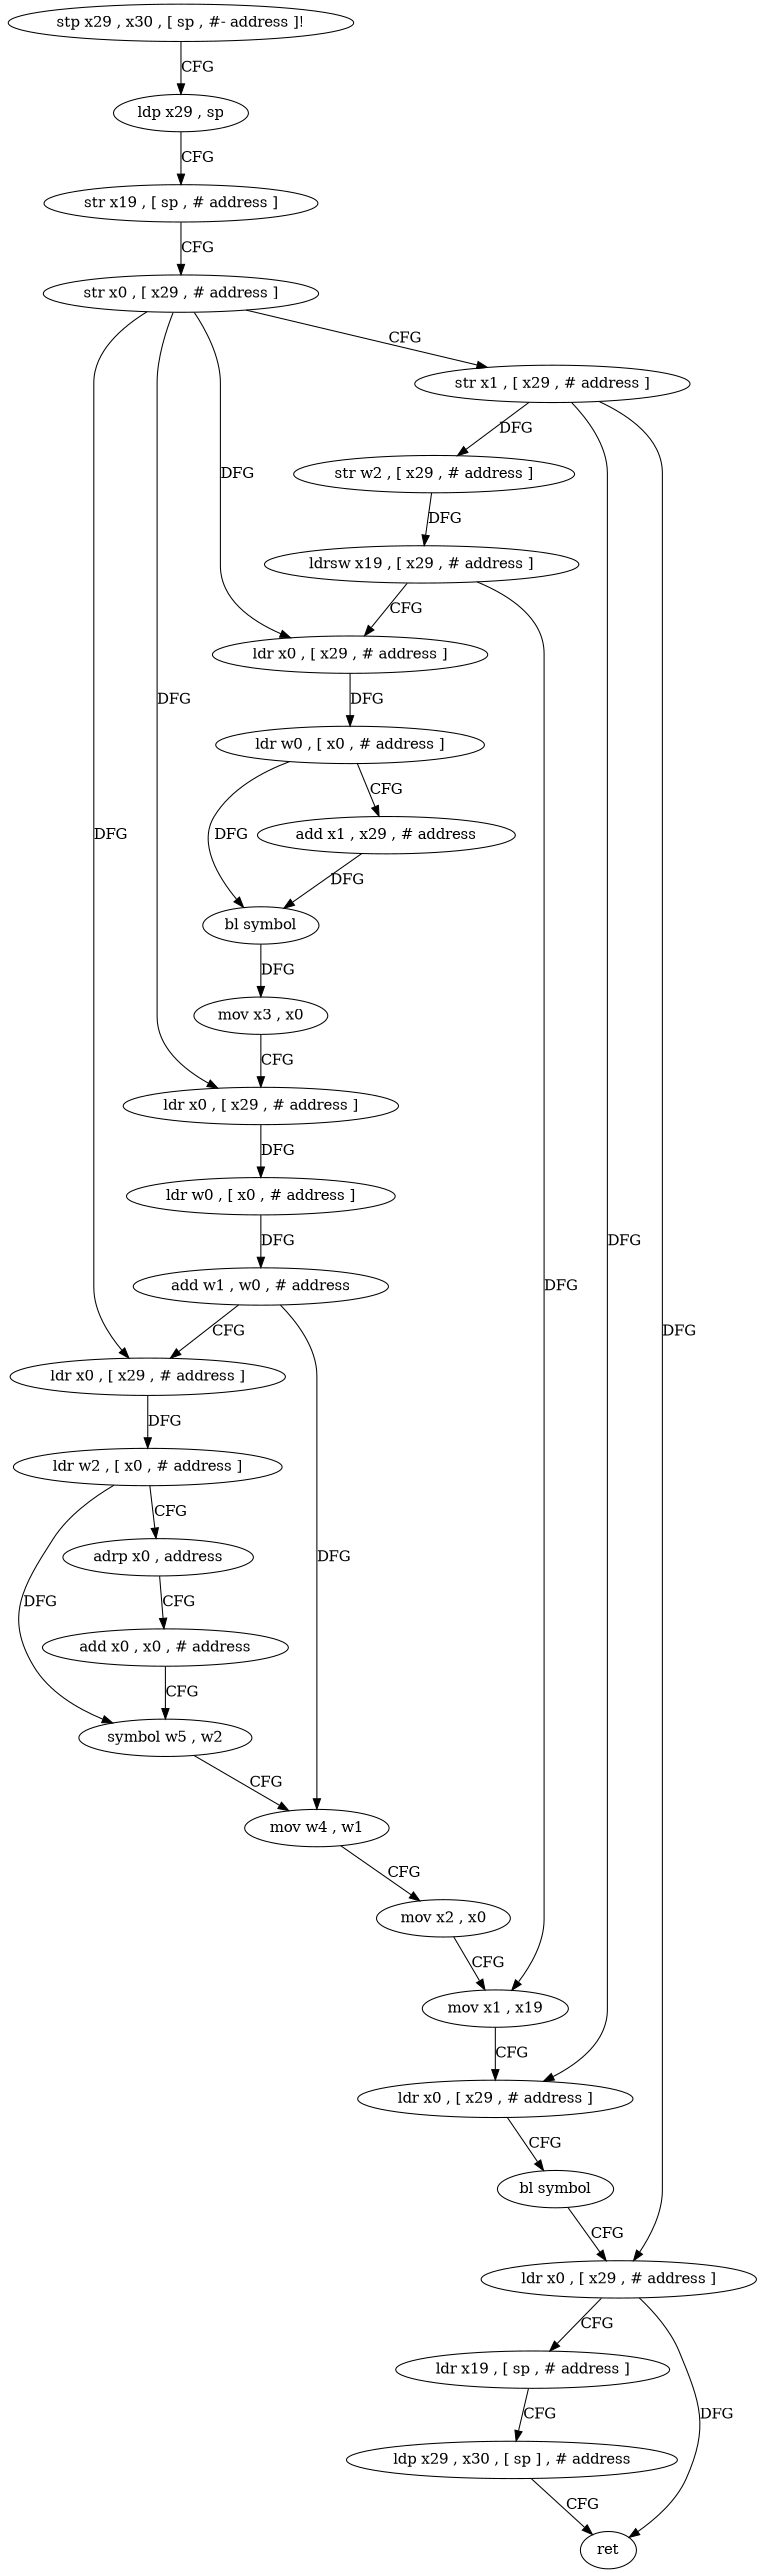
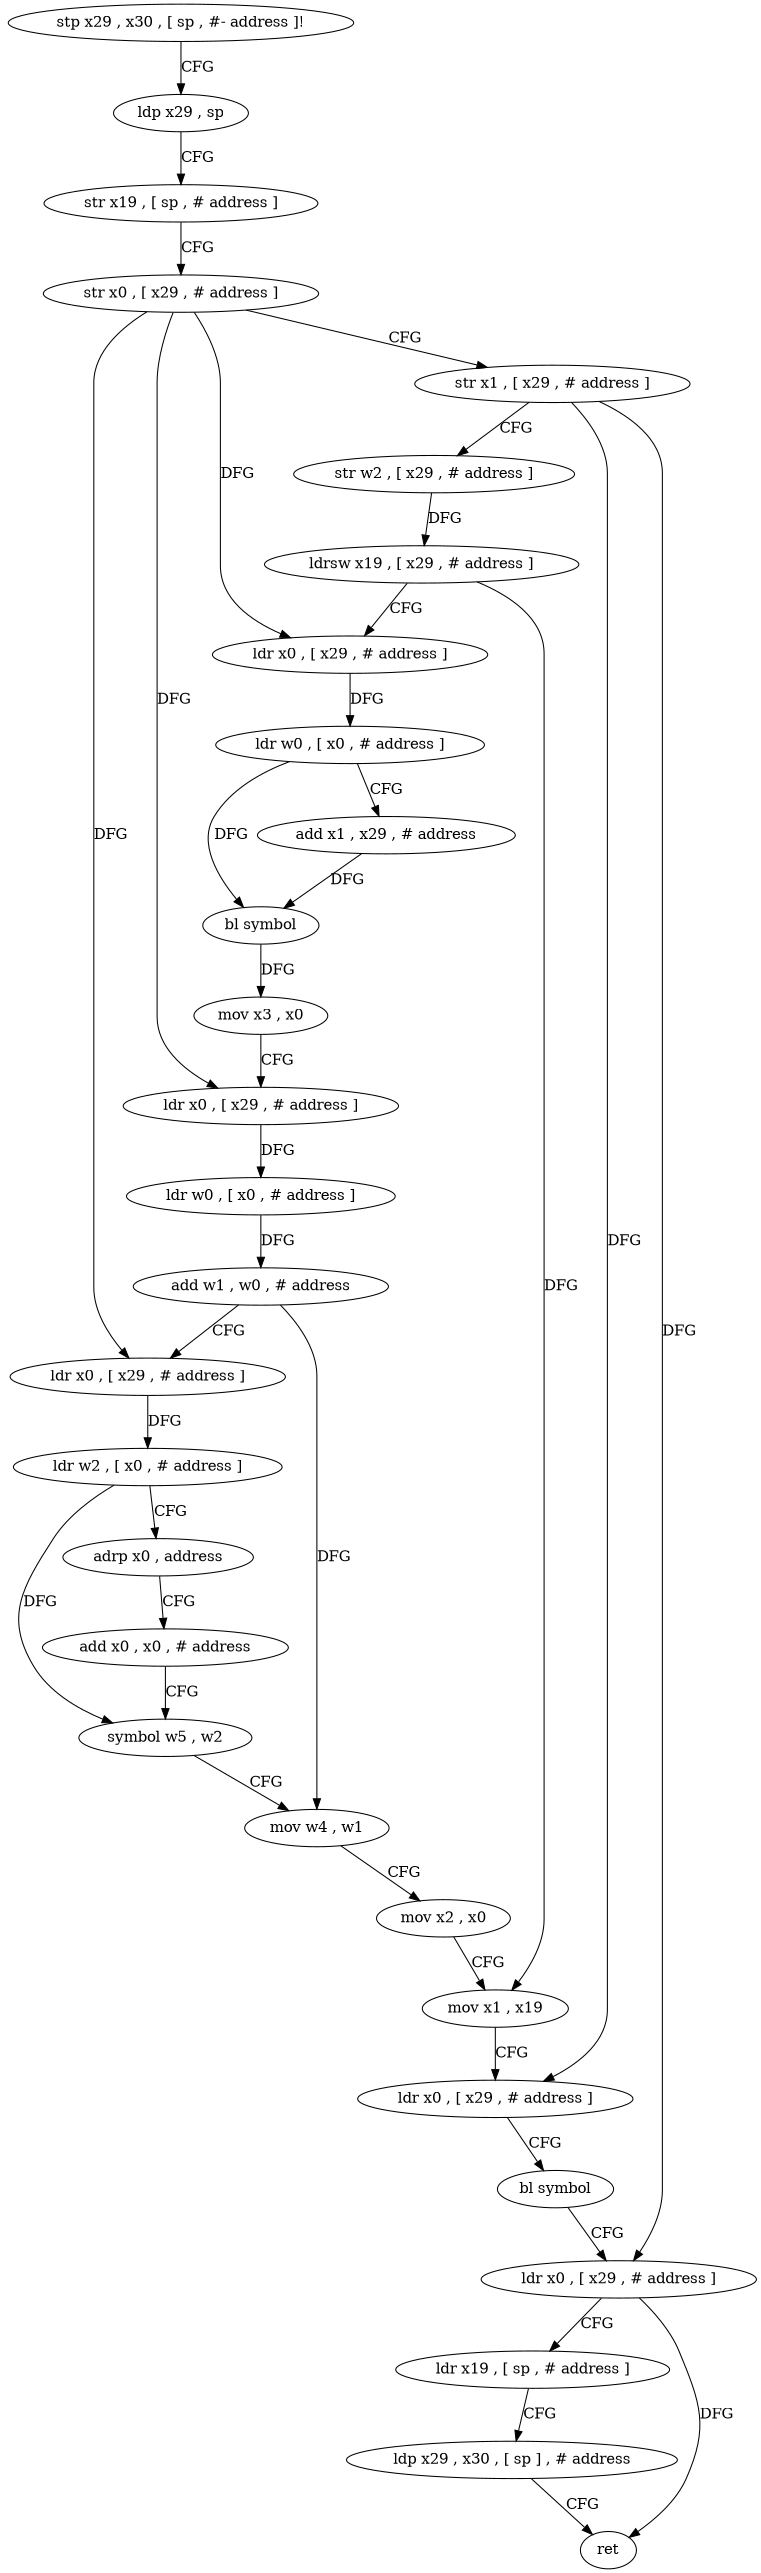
  digraph {
    n1 [label="stp x29 , x30 , [ sp , #- address ]!"]
    n2 [label="ldp x29 , sp"]
    n3 [label="str x19 , [ sp , # address ]"]
    n4 [label="str x0 , [ x29 , # address ]"]
    n5 [label="str x1 , [ x29 , # address ]"]
    n6 [label="ldr x0 , [ x29 , # address ]"]
    n7 [label="ldr x0 , [ x29 , # address ]"]
    n8 [label="ldr x0 , [ x29 , # address ]"]
    n9 [label="str w2 , [ x29 , # address ]"]
    n10 [label="ldr x0 , [ x29 , # address ]"]
    n11 [label="ldr x0 , [ x29 , # address ]"]
    n12 [label="ldr w0 , [ x0 , # address ]"]
    n13 [label="ldr w0 , [ x0 , # address ]"]
    n14 [label="ldr w2 , [ x0 , # address ]"]
    n15 [label="ldrsw x19 , [ x29 , # address ]"]
    n16 [label="bl symbol"]
    n17 [label="ldr x19 , [ sp , # address ]"]
    n18 [label=ret]
    n19 [label="mov x1 , x19"]
    n20 [label="add x1 , x29 , # address"]
    n21 [label="bl symbol"]
    n22 [label="mov x3 , x0"]
    n23 [label="add w1 , w0 , # address"]
    n24 [label="mov w4 , w1"]
    n25 [label="mov x2 , x0"]
    n26 [label="adrp x0 , address"]
    n27 [label="symbol w5 , w2"]
    n28 [label="add x0 , x0 , # address"]
    n29 [label="ldp x29 , x30 , [ sp ] , # address"]
    n1 -> n2 [label=CFG]
    n2 -> n3 [label=CFG]
    n3 -> n4 [label=CFG]
    n4 -> n5 [label=CFG]
    n4 -> n6 [label=DFG]
    n4 -> n7 [label=DFG]
    n4 -> n8 [label=DFG]
-   n5 -> n9 [label=DFG]
+   n5 -> n9 [label=CFG]
    n5 -> n10 [label=DFG]
    n5 -> n11 [label=DFG]
    n6 -> n12 [label=DFG]
    n7 -> n13 [label=DFG]
    n8 -> n14 [label=DFG]
    n9 -> n15 [label=DFG]
    n10 -> n16 [label=CFG]
    n11 -> n17 [label=CFG]
    n11 -> n18 [label=DFG]
    n12 -> n20 [label=CFG]
    n12 -> n21 [label=DFG]
    n13 -> n23 [label=DFG]
    n14 -> n26 [label=CFG]
    n14 -> n27 [label=DFG]
    n15 -> n6 [label=CFG]
    n15 -> n19 [label=DFG]
    n16 -> n11 [label=CFG]
    n17 -> n29 [label=CFG]
    n19 -> n10 [label=CFG]
    n20 -> n21 [label=DFG]
    n21 -> n22 [label=DFG]
    n22 -> n7 [label=CFG]
    n23 -> n8 [label=CFG]
    n23 -> n24 [label=DFG]
    n24 -> n25 [label=CFG]
    n25 -> n19 [label=CFG]
    n26 -> n28 [label=CFG]
    n27 -> n24 [label=CFG]
    n28 -> n27 [label=CFG]
    n29 -> n18 [label=CFG]
  }
